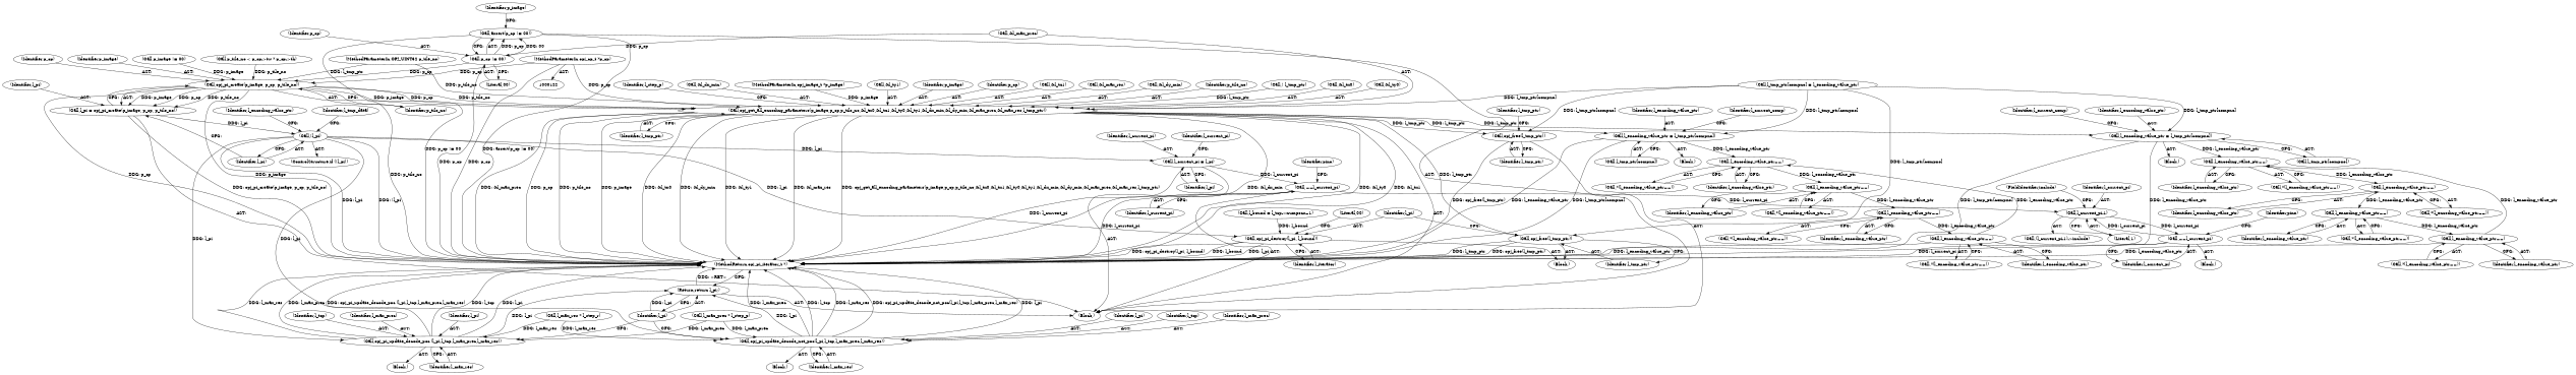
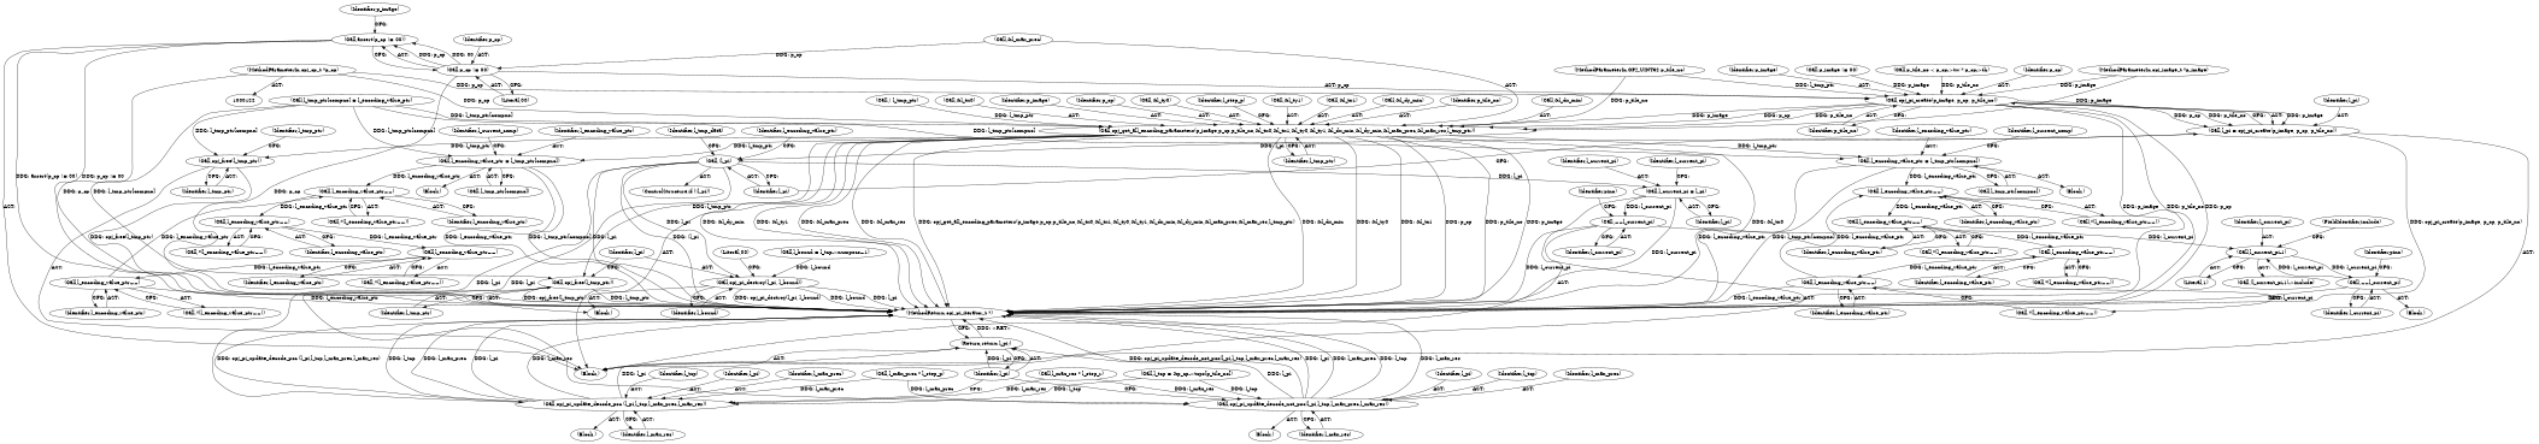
  digraph {
    n1 [label="(MethodParameterIn,opj_cp_t *p_cp)"]
    n2 [label="(Call,opj_pi_create(p_image, p_cp, p_tile_no))"]
    n3 [label="(Call,opj_get_all_encoding_parameters(p_image,p_cp,p_tile_no,&l_tx0,&l_tx1,&l_ty0,&l_ty1,&l_dx_min,&l_dy_min,&l_max_prec,&l_max_res,l_tmp_ptr))"]
    n4 [label="(MethodReturn,opj_pi_iterator_t *)"]
    1000122
    n6 [label="(Call,p_cp != 00)"]
    n7 [label="(Call,assert(p_cp != 00))"]
    n8 [label="(Literal,00)"]
    n9 [label="(Call,l_pi = opj_pi_create(p_image, p_cp, p_tile_no))"]
    n10 [label="(Identifier,p_tile_no)"]
    n11 [label="(Block,)"]
    n12 [label="(Call,opj_free(l_tmp_ptr))"]
    n13 [label="(Call,l_encoding_value_ptr = l_tmp_ptr[compno])"]
    n14 [label="(Call,l_encoding_value_ptr = l_tmp_ptr[compno])"]
    n15 [label="(Call,opj_free(l_tmp_ptr))"]
    n16 [label="(Identifier,l_tmp_ptr)"]
    n17 [label="(Return,return l_pi;)"]
    n18 [label="(Call,!l_pi)"]
    n19 [label="(Call,l_current_pi = l_pi)"]
    n20 [label="(Call,opj_pi_destroy(l_pi, l_bound))"]
    n21 [label="(Call,opj_pi_update_decode_poc (l_pi,l_tcp,l_max_prec,l_max_res))"]
    n22 [label="(Call,opj_pi_update_decode_not_poc(l_pi,l_tcp,l_max_prec,l_max_res))"]
    n23 [label="(Identifier,l_pi)"]
    n24 [label="(ControlStructure,if (!l_pi))"]
    n25 [label="(Call,++l_current_pi)"]
    n26 [label="(Identifier,l_pi)"]
-   n27 [label="(Identifier,l_iterator)"]
+   n27 [label="(Identifier,l_bound)"]
    n28 [label="(Block,)"]
    n29 [label="(Block,)"]
    n30 [label="(Identifier,l_max_res)"]
    n31 [label="(Block,)"]
    n32 [label="(Identifier,l_max_res)"]
    n33 [label="(Call,l_current_pi-1)"]
    n34 [label="(Identifier,l_current_pi)"]
    n35 [label="(Call,++l_current_pi)"]
    n36 [label="(Call,(l_current_pi-1)->include)"]
    n37 [label="(Literal,1)"]
    n38 [label="(Block,)"]
    n39 [label="(Identifier,l_current_pi)"]
    n40 [label="(Identifier,l_pi)"]
    n41 [label="(Identifier,l_tmp_ptr)"]
    n42 [label="(Call,l_encoding_value_ptr++)"]
    n43 [label="(Call,l_tmp_ptr[compno])"]
    n44 [label="(Block,)"]
    n45 [label="(Call,l_encoding_value_ptr++)"]
    n46 [label="(Block,)"]
    n47 [label="(Call,l_tmp_ptr[compno])"]
    n48 [label="(Identifier,l_tmp_ptr)"]
    n49 [label="(Call,l_encoding_value_ptr++)"]
    n50 [label="(Call,*(l_encoding_value_ptr++))"]
    n51 [label="(Identifier,l_encoding_value_ptr)"]
    n52 [label="(Call,l_encoding_value_ptr++)"]
    n53 [label="(Identifier,l_encoding_value_ptr)"]
    n54 [label="(Call,*(l_encoding_value_ptr++))"]
    n55 [label="(Call,l_encoding_value_ptr++)"]
    n56 [label="(Call,*(l_encoding_value_ptr++))"]
    n57 [label="(Identifier,l_encoding_value_ptr)"]
    n58 [label="(Call,*(l_encoding_value_ptr++))"]
    n59 [label="(Identifier,l_encoding_value_ptr)"]
    n60 [label="(Call,l_encoding_value_ptr++)"]
    n61 [label="(Identifier,l_encoding_value_ptr)"]
    n62 [label="(Call,*(l_encoding_value_ptr++))"]
    n63 [label="(Call,l_encoding_value_ptr++)"]
    n64 [label="(Call,*(l_encoding_value_ptr++))"]
    n65 [label="(Identifier,l_encoding_value_ptr)"]
    n66 [label="(Call,l_encoding_value_ptr++)"]
    n67 [label="(Call,*(l_encoding_value_ptr++))"]
    n68 [label="(Identifier,l_encoding_value_ptr)"]
    n69 [label="(Call,*(l_encoding_value_ptr++))"]
    n70 [label="(Identifier,l_encoding_value_ptr)"]
    n71 [label="(Identifier,p_image)"]
    n72 [label="(Identifier,l_pi)"]
    n73 [label="(Call,! l_tmp_ptr)"]
    n74 [label="(Call,&l_tx0)"]
    n75 [label="(Identifier,pino)"]
    n76 [label="(Call,l_max_prec * l_step_p)"]
    n77 [label="(Identifier,l_current_comp)"]
    n78 [label="(Identifier,l_current_pi)"]
    n79 [label="(FieldIdentifier,include)"]
    n80 [label="(Call,p_image != 00)"]
    n81 [label="(Identifier,l_encoding_value_ptr)"]
    n82 [label="(Identifier,p_image)"]
    n83 [label="(Identifier,l_tmp_ptr)"]
    n84 [label="(Identifier,p_cp)"]
    n85 [label="(Call,&l_ty0)"]
    n86 [label="(Identifier,l_pi)"]
    n87 [label="(Identifier,l_tcp)"]
    n88 [label="(Identifier,l_step_p)"]
    n89 [label="(MethodParameterIn,OPJ_UINT32 p_tile_no)"]
    n90 [label="(Identifier,l_current_pi)"]
    n91 [label="(Identifier,p_cp)"]
    n92 [label="(Call,&l_dx_min)"]
    n93 [label="(MethodParameterIn,opj_image_t *p_image)"]
    n94 [label="(Call,&l_ty1)"]
    n95 [label="(Call,&l_max_prec)"]
    n96 [label="(Identifier,l_current_pi)"]
    n97 [label="(Identifier,l_tcp)"]
    n98 [label="(Call,p_tile_no < p_cp->tw * p_cp->th)"]
    n99 [label="(Identifier,l_encoding_value_ptr)"]
    n100 [label="(Identifier,p_cp)"]
    n101 [label="(Call,&l_tx1)"]
    n102 [label="(Identifier,l_pi)"]
-   n103 [label="(Call,&l_max_res)"]
    n104 [label="(Identifier,l_max_prec)"]
    n105 [label="(Literal,00)"]
    n106 [label="(Call,l_tmp_ptr[compno] = l_encoding_value_ptr)"]
    n107 [label="(Call,&l_dy_min)"]
    n108 [label="(Identifier,p_tile_no)"]
    n109 [label="(Call,l_max_res * l_step_r)"]
    n110 [label="(Identifier,l_pi)"]
    n111 [label="(Identifier,l_current_comp)"]
    n112 [label="(Identifier,l_max_prec)"]
    n113 [label="(Call,l_bound = l_tcp->numpocs+1)"]
    n114 [label="(Identifier,l_encoding_value_ptr)"]
    n115 [label="(Identifier,p_image)"]
+   n116 [label="(Call,l_tcp = &p_cp->tcps[p_tile_no])"]
    n117 [label="(Identifier,l_tmp_data)"]
    n118 [label="(Identifier,pino)"]
    n1 -> n2 [label="DDG: p_cp"]
    n1 -> n3 [label="DDG: p_cp"]
    n1 -> n4 [label="DDG: p_cp"]
    n1 -> 1000122 [label="AST: "]
    n2 -> n3 [label="DDG: p_image"]
    n2 -> n3 [label="DDG: p_cp"]
    n2 -> n3 [label="DDG: p_tile_no"]
    n2 -> n4 [label="DDG: p_image"]
    n2 -> n4 [label="DDG: p_tile_no"]
    n2 -> n4 [label="DDG: p_cp"]
    n2 -> n9 [label="AST: "]
    n2 -> n9 [label="DDG: p_image"]
    n2 -> n9 [label="DDG: p_cp"]
    n2 -> n9 [label="DDG: p_tile_no"]
    n2 -> n10 [label="CFG: "]
    n3 -> n4 [label="DDG: p_cp"]
    n3 -> n4 [label="DDG: p_tile_no"]
    n3 -> n4 [label="DDG: p_image"]
    n3 -> n4 [label="DDG: &l_tx0"]
    n3 -> n4 [label="DDG: &l_dy_min"]
    n3 -> n4 [label="DDG: &l_ty1"]
    n3 -> n4 [label="DDG: &l_max_prec"]
    n3 -> n4 [label="DDG: &l_max_res"]
    n3 -> n4 [label="DDG: opj_get_all_encoding_parameters(p_image,p_cp,p_tile_no,&l_tx0,&l_tx1,&l_ty0,&l_ty1,&l_dx_min,&l_dy_min,&l_max_prec,&l_max_res,l_tmp_ptr)"]
    n3 -> n4 [label="DDG: &l_dx_min"]
    n3 -> n4 [label="DDG: &l_ty0"]
    n3 -> n4 [label="DDG: &l_tx1"]
    n3 -> n11 [label="AST: "]
    n3 -> n12 [label="DDG: l_tmp_ptr"]
    n3 -> n13 [label="DDG: l_tmp_ptr"]
    n3 -> n14 [label="DDG: l_tmp_ptr"]
    n3 -> n15 [label="DDG: l_tmp_ptr"]
    n3 -> n16 [label="CFG: "]
    n4 -> n17 [label="CFG: "]
-   n6 -> n2 [label="DDG: p_cp"]
+   n6 -> n2 [label="AST: p_cp"]
    n6 -> n4 [label="DDG: p_cp"]
    n6 -> n7 [label="AST: "]
    n6 -> n7 [label="DDG: p_cp"]
    n6 -> n7 [label="DDG: 00"]
    n6 -> n8 [label="CFG: "]
    n7 -> n4 [label="DDG: assert(p_cp != 00)"]
    n7 -> n4 [label="DDG: p_cp != 00"]
    n7 -> n6 [label="CFG: "]
    n7 -> n11 [label="AST: "]
    n8 -> n6 [label="AST: "]
    n9 -> n2 [label="CFG: "]
    n9 -> n4 [label="DDG: opj_pi_create(p_image, p_cp, p_tile_no)"]
    n9 -> n11 [label="AST: "]
    n9 -> n18 [label="DDG: l_pi"]
    n10 -> n2 [label="AST: "]
    n12 -> n4 [label="DDG: opj_free(l_tmp_ptr)"]
    n12 -> n4 [label="DDG: l_tmp_ptr"]
    n12 -> n28 [label="AST: "]
    n12 -> n41 [label="CFG: "]
    n13 -> n4 [label="DDG: l_encoding_value_ptr"]
    n13 -> n4 [label="DDG: l_tmp_ptr[compno]"]
    n13 -> n42 [label="DDG: l_encoding_value_ptr"]
    n13 -> n43 [label="CFG: "]
    n13 -> n44 [label="AST: "]
    n14 -> n4 [label="DDG: l_encoding_value_ptr"]
    n14 -> n4 [label="DDG: l_tmp_ptr[compno]"]
    n14 -> n45 [label="DDG: l_encoding_value_ptr"]
    n14 -> n46 [label="AST: "]
    n14 -> n47 [label="CFG: "]
    n15 -> n4 [label="DDG: opj_free(l_tmp_ptr)"]
    n15 -> n11 [label="AST: "]
    n15 -> n48 [label="CFG: "]
    n16 -> n3 [label="AST: "]
    n17 -> n4 [label="DDG: <RET>"]
    n17 -> n11 [label="AST: "]
    n17 -> n40 [label="CFG: "]
    n18 -> n4 [label="DDG: l_pi"]
    n18 -> n4 [label="DDG: !l_pi"]
    n18 -> n19 [label="DDG: l_pi"]
    n18 -> n20 [label="DDG: l_pi"]
    n18 -> n21 [label="DDG: l_pi"]
    n18 -> n22 [label="DDG: l_pi"]
    n18 -> n23 [label="CFG: "]
    n18 -> n24 [label="AST: "]
    n19 -> n4 [label="DDG: l_current_pi"]
    n19 -> n11 [label="AST: "]
    n19 -> n25 [label="DDG: l_current_pi"]
    n19 -> n26 [label="CFG: "]
    n20 -> n4 [label="DDG: l_bound"]
    n20 -> n4 [label="DDG: l_pi"]
    n20 -> n4 [label="DDG: opj_pi_destroy(l_pi, l_bound)"]
    n20 -> n27 [label="CFG: "]
    n20 -> n28 [label="AST: "]
    n21 -> n4 [label="DDG: opj_pi_update_decode_poc (l_pi,l_tcp,l_max_prec,l_max_res)"]
    n21 -> n4 [label="DDG: l_tcp"]
    n21 -> n4 [label="DDG: l_max_prec"]
    n21 -> n4 [label="DDG: l_pi"]
    n21 -> n4 [label="DDG: l_max_res"]
    n21 -> n17 [label="DDG: l_pi"]
    n21 -> n29 [label="AST: "]
    n21 -> n30 [label="CFG: "]
    n22 -> n4 [label="DDG: l_max_res"]
    n22 -> n4 [label="DDG: opj_pi_update_decode_not_poc(l_pi,l_tcp,l_max_prec,l_max_res)"]
    n22 -> n4 [label="DDG: l_pi"]
    n22 -> n4 [label="DDG: l_max_prec"]
    n22 -> n4 [label="DDG: l_tcp"]
    n22 -> n17 [label="DDG: l_pi"]
    n22 -> n31 [label="AST: "]
    n22 -> n32 [label="CFG: "]
    n23 -> n9 [label="CFG: "]
    n23 -> n18 [label="AST: "]
    n25 -> n4 [label="DDG: l_current_pi"]
    n25 -> n11 [label="AST: "]
    n25 -> n33 [label="DDG: l_current_pi"]
    n25 -> n34 [label="CFG: "]
    n26 -> n19 [label="AST: "]
    n27 -> n20 [label="AST: "]
    n30 -> n21 [label="AST: "]
    n32 -> n22 [label="AST: "]
    n33 -> n35 [label="DDG: l_current_pi"]
    n33 -> n36 [label="AST: "]
    n33 -> n37 [label="CFG: "]
    n34 -> n25 [label="AST: "]
    n35 -> n4 [label="DDG: l_current_pi"]
    n35 -> n33 [label="DDG: l_current_pi"]
    n35 -> n38 [label="AST: "]
    n35 -> n39 [label="CFG: "]
    n37 -> n33 [label="AST: "]
    n39 -> n35 [label="AST: "]
    n40 -> n17 [label="AST: "]
    n40 -> n17 [label="DDG: l_pi"]
    n40 -> n21 [label="CFG: "]
    n40 -> n22 [label="CFG: "]
    n41 -> n12 [label="AST: "]
    n42 -> n49 [label="DDG: l_encoding_value_ptr"]
    n42 -> n50 [label="AST: "]
    n42 -> n51 [label="CFG: "]
    n43 -> n13 [label="AST: "]
    n45 -> n60 [label="DDG: l_encoding_value_ptr"]
    n45 -> n61 [label="CFG: "]
    n45 -> n62 [label="AST: "]
    n47 -> n14 [label="AST: "]
    n48 -> n15 [label="AST: "]
    n49 -> n52 [label="DDG: l_encoding_value_ptr"]
    n49 -> n53 [label="CFG: "]
    n49 -> n54 [label="AST: "]
    n50 -> n42 [label="CFG: "]
    n51 -> n42 [label="AST: "]
    n52 -> n55 [label="DDG: l_encoding_value_ptr"]
    n52 -> n56 [label="AST: "]
    n52 -> n57 [label="CFG: "]
    n53 -> n49 [label="AST: "]
    n54 -> n49 [label="CFG: "]
    n55 -> n4 [label="DDG: l_encoding_value_ptr"]
    n55 -> n42 [label="DDG: l_encoding_value_ptr"]
    n55 -> n58 [label="AST: "]
    n55 -> n59 [label="CFG: "]
    n56 -> n52 [label="CFG: "]
    n57 -> n52 [label="AST: "]
    n58 -> n55 [label="CFG: "]
    n59 -> n55 [label="AST: "]
    n60 -> n63 [label="DDG: l_encoding_value_ptr"]
    n60 -> n64 [label="AST: "]
    n60 -> n65 [label="CFG: "]
    n61 -> n45 [label="AST: "]
    n62 -> n45 [label="CFG: "]
    n63 -> n66 [label="DDG: l_encoding_value_ptr"]
    n63 -> n67 [label="AST: "]
    n63 -> n68 [label="CFG: "]
    n64 -> n60 [label="CFG: "]
    n65 -> n60 [label="AST: "]
    n66 -> n4 [label="DDG: l_encoding_value_ptr"]
    n66 -> n45 [label="DDG: l_encoding_value_ptr"]
    n66 -> n69 [label="AST: "]
    n66 -> n70 [label="CFG: "]
    n67 -> n63 [label="CFG: "]
    n68 -> n63 [label="AST: "]
    n69 -> n66 [label="CFG: "]
    n70 -> n66 [label="AST: "]
    n71 -> n2 [label="AST: "]
    n72 -> n9 [label="AST: "]
    n73 -> n3 [label="DDG: l_tmp_ptr"]
    n74 -> n3 [label="AST: "]
    n75 -> n35 [label="CFG: "]
    n76 -> n21 [label="DDG: l_max_prec"]
    n76 -> n22 [label="DDG: l_max_prec"]
    n77 -> n13 [label="CFG: "]
    n78 -> n19 [label="AST: "]
    n79 -> n33 [label="CFG: "]
    n80 -> n2 [label="DDG: p_image"]
    n81 -> n14 [label="AST: "]
    n82 -> n3 [label="AST: "]
    n83 -> n15 [label="CFG: "]
    n84 -> n3 [label="AST: "]
    n85 -> n3 [label="AST: "]
    n86 -> n22 [label="AST: "]
    n87 -> n22 [label="AST: "]
    n88 -> n3 [label="CFG: "]
    n89 -> n2 [label="DDG: l_tmp_ptr"]
    n89 -> n3 [label="DDG: p_tile_no"]
    n90 -> n33 [label="AST: "]
    n91 -> n6 [label="AST: "]
    n92 -> n3 [label="AST: "]
+   n93 -> n2 [label="DDG: p_image"]
    n93 -> n3 [label="DDG: p_image"]
    n94 -> n3 [label="AST: "]
    n95 -> n3 [label="AST: "]
    n95 -> n6 [label="DDG: p_cp"]
    n96 -> n19 [label="CFG: "]
    n97 -> n21 [label="AST: "]
    n98 -> n2 [label="DDG: p_tile_no"]
    n99 -> n18 [label="CFG: "]
    n100 -> n2 [label="AST: "]
    n101 -> n3 [label="AST: "]
    n102 -> n21 [label="AST: "]
-   n103 -> n3 [label="AST: "]
    n104 -> n22 [label="AST: "]
    n105 -> n20 [label="CFG: "]
    n106 -> n3 [label="DDG: l_tmp_ptr[compno]"]
    n106 -> n12 [label="DDG: l_tmp_ptr[compno]"]
    n106 -> n13 [label="DDG: l_tmp_ptr[compno]"]
    n106 -> n14 [label="DDG: l_tmp_ptr[compno]"]
    n106 -> n15 [label="DDG: l_tmp_ptr[compno]"]
    n107 -> n3 [label="AST: "]
    n108 -> n3 [label="AST: "]
    n109 -> n21 [label="DDG: l_max_res"]
    n109 -> n22 [label="DDG: l_max_res"]
    n110 -> n12 [label="CFG: "]
    n110 -> n20 [label="AST: "]
    n111 -> n14 [label="CFG: "]
    n112 -> n21 [label="AST: "]
    n113 -> n20 [label="DDG: l_bound"]
    n114 -> n13 [label="AST: "]
    n115 -> n7 [label="CFG: "]
+   n116 -> n21 [label="DDG: l_tcp"]
+   n116 -> n22 [label="DDG: l_tcp"]
    n117 -> n18 [label="CFG: "]
    n118 -> n25 [label="CFG: "]
  }
